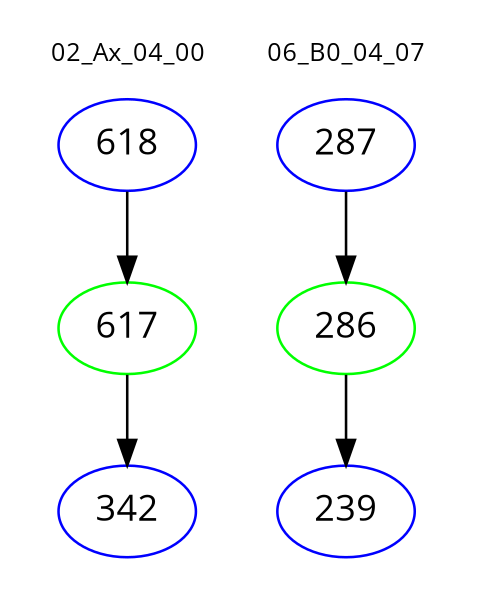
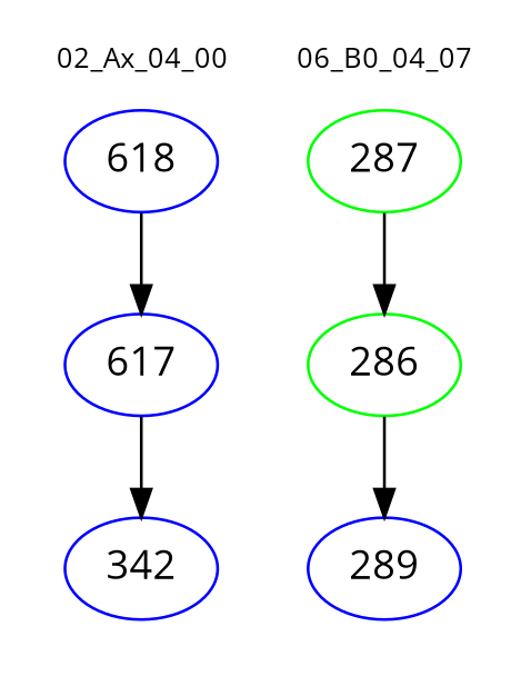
  digraph {
    fontname="Open Sans"
    node [color=blue fontname="Open Sans"]
    edge [color=black fontname="Open Sans"]
    n1 [label=618]
-   n2 [color=green label=617]
+   n2 [label=617]
    n3 [label=342]
-   n4 [label=287]
+   n4 [color=green label=287]
    n5 [color=green label=286]
-   n6 [label=239]
+   n6 [label=289]
    subgraph cluster_1 {
      color=white
      fontsize=10
      label="02_Ax_04_00"
      n1
      n2
      n3
    }
    subgraph cluster_2 {
      color=white
      fontsize=10
      label="06_B0_04_07"
      n4
      n5
      n6
    }
    n1 -> n2
    n2 -> n3
    n4 -> n5
    n5 -> n6
  }
